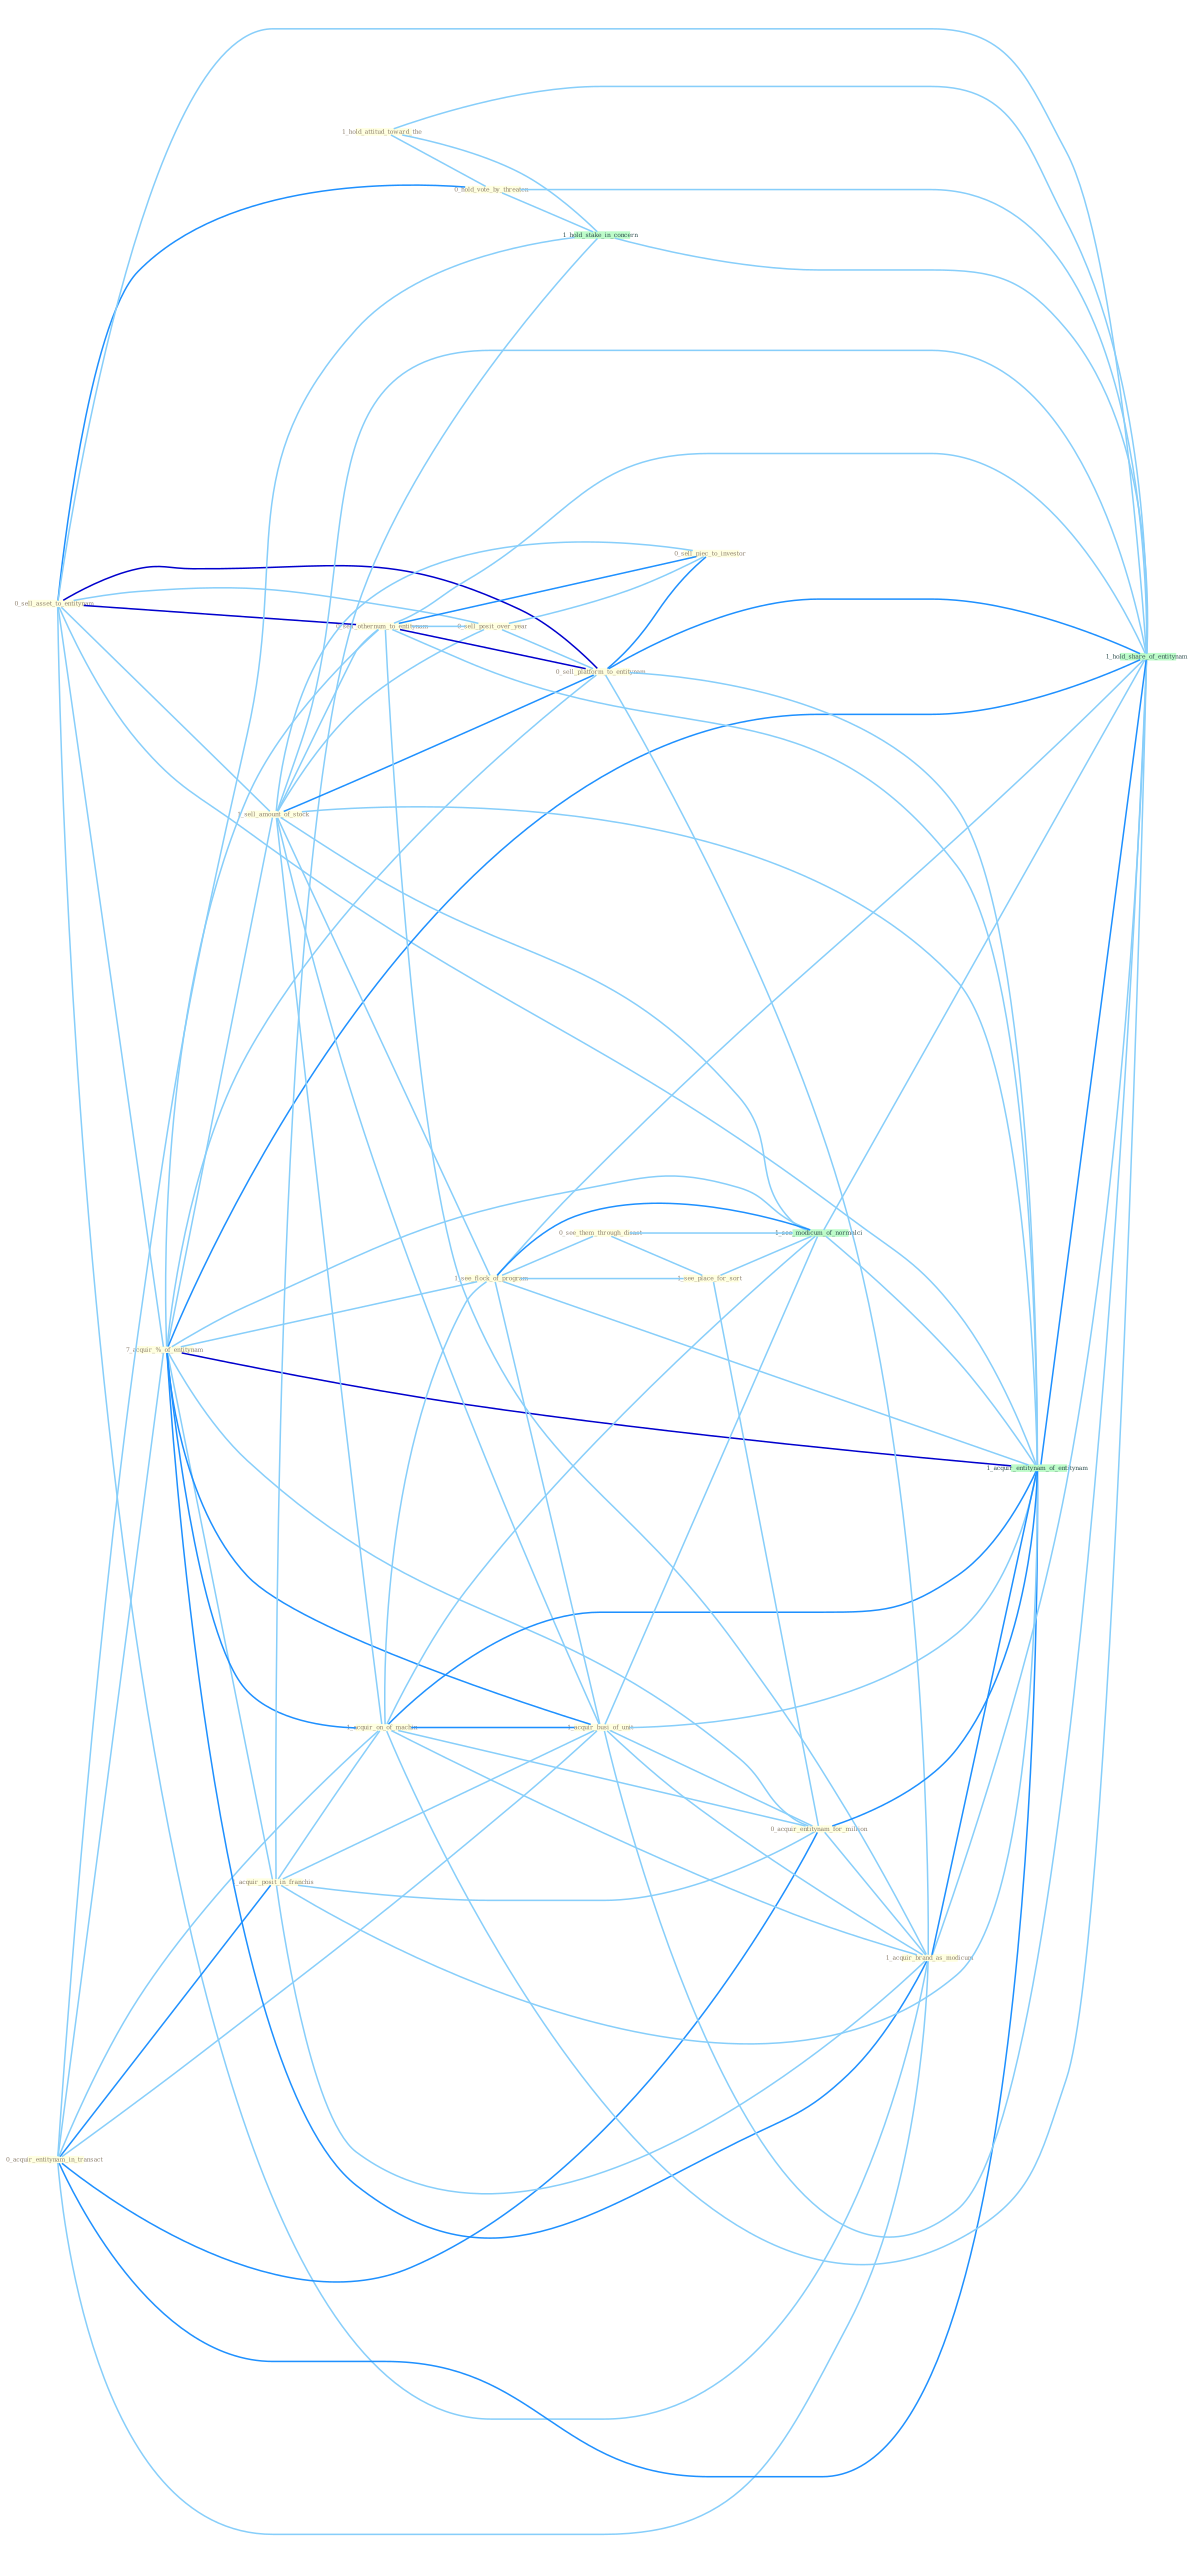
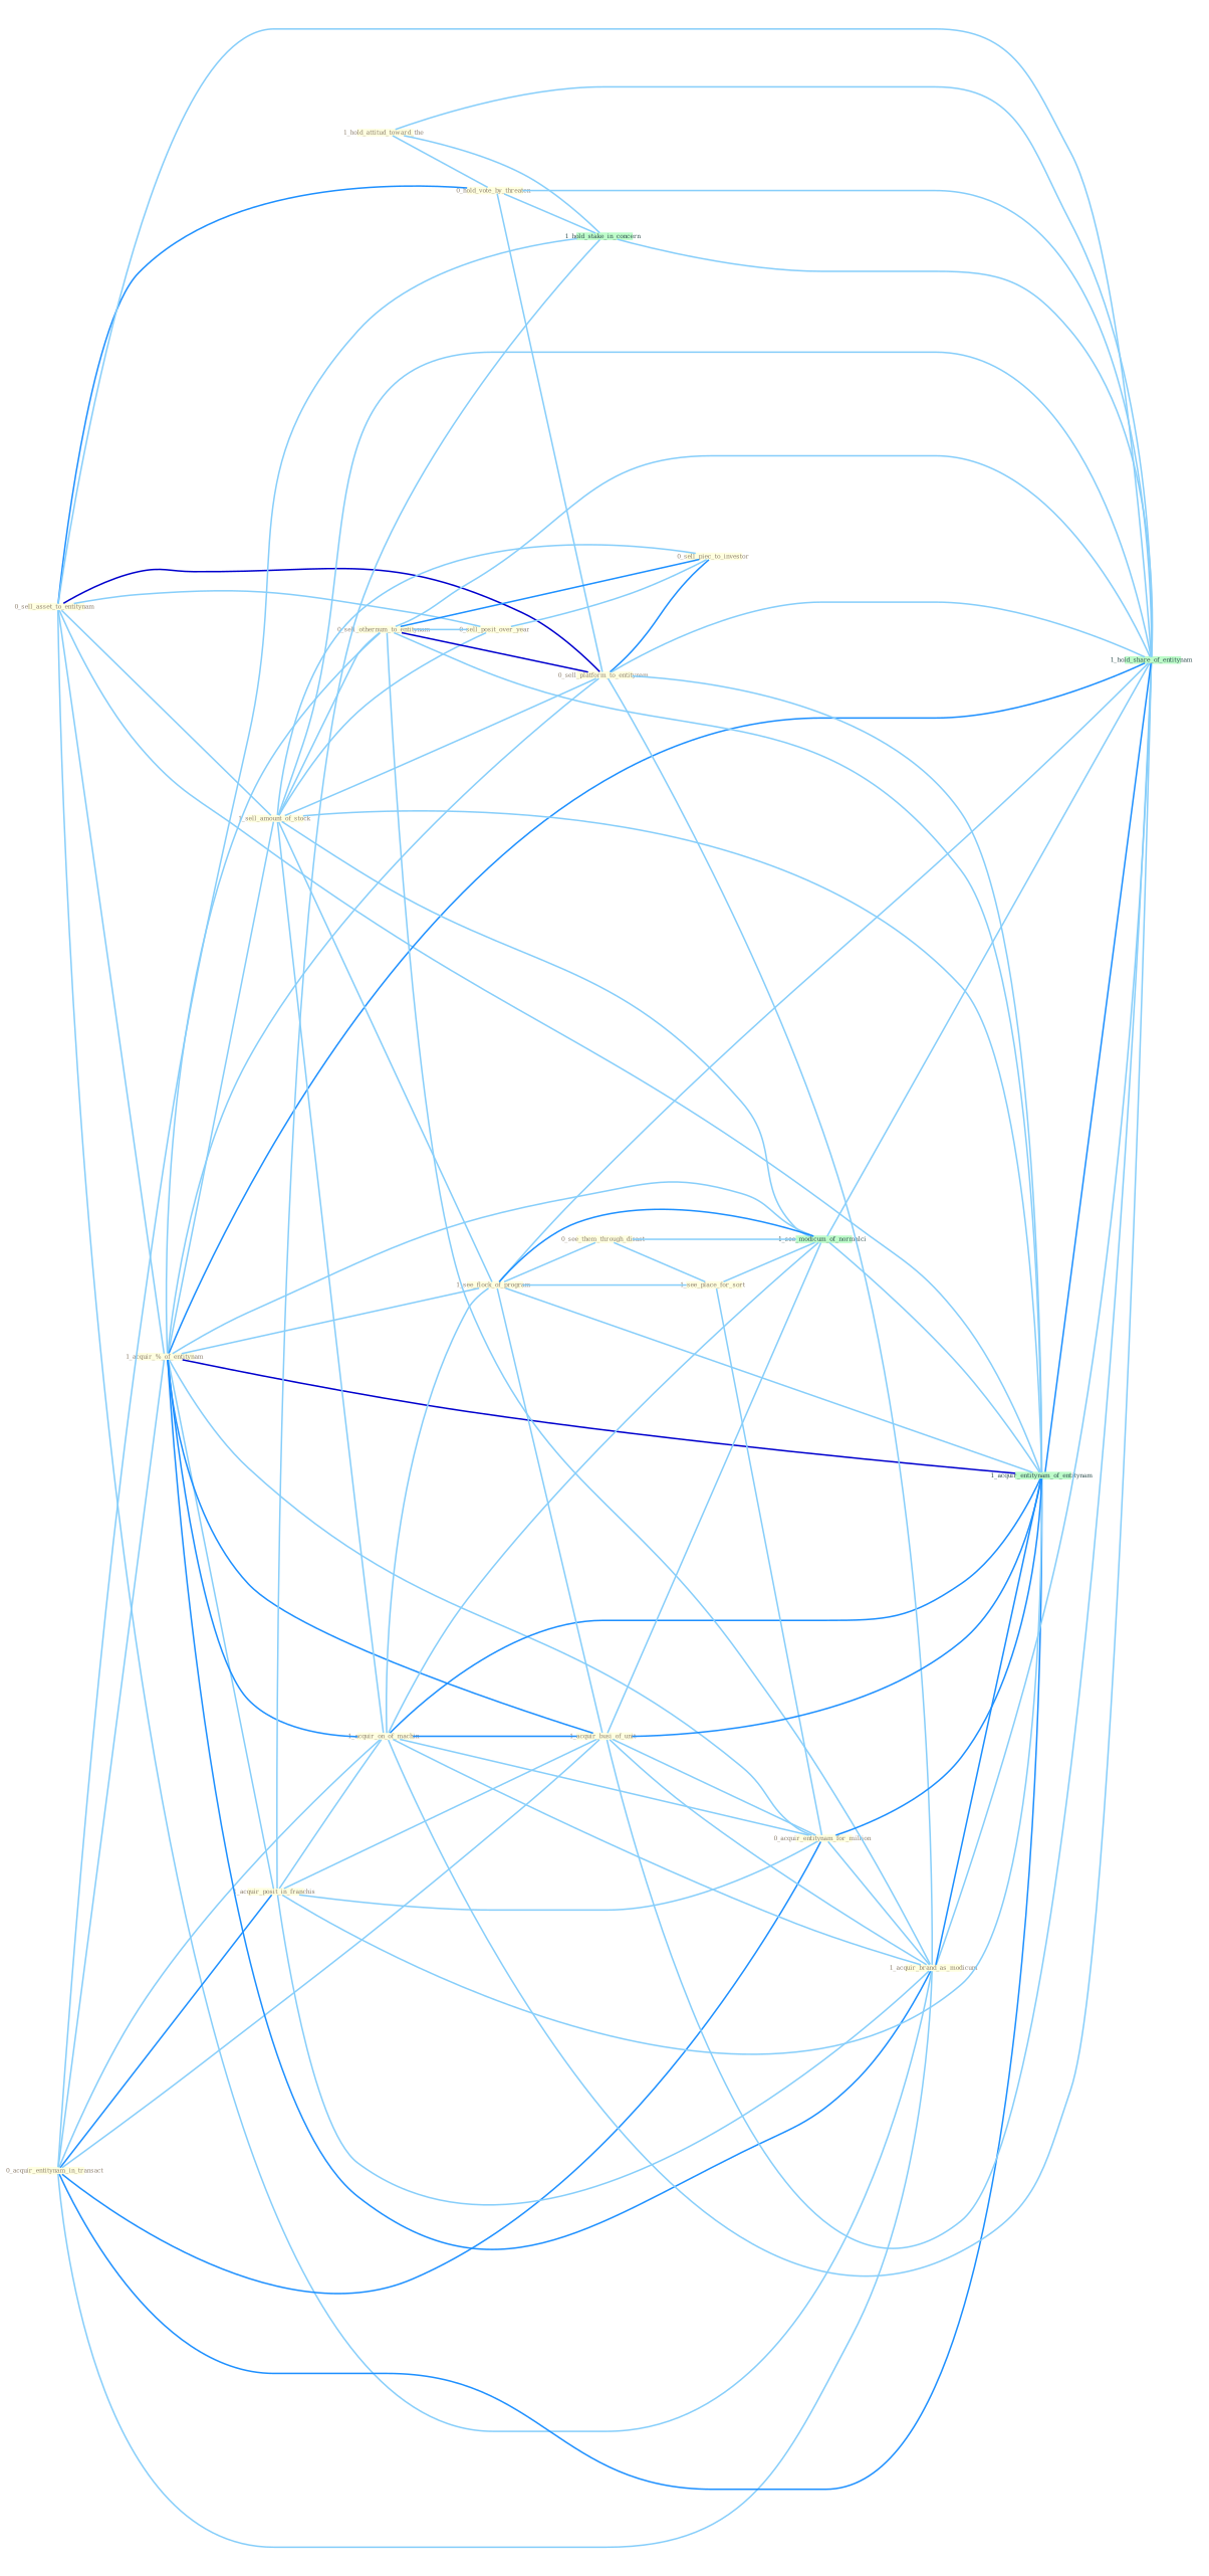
  graph {
    rankdir=LR
    node [color="#ffffe0" fixedsize=true fontcolor="#8b7d6b" fontsize=4 shape=polygon style=filled]
    edge [color="#87cefa" w=1]
    "1_hold_attitud_toward_the " [height=.06 width=.5]
    "0_sell_asset_to_entitynam " [height=.06 width=.5]
    "0_acquir_entitynam_in_transact " [height=.06 width=.5]
-   "1_acquir_%_of_entitynam " [height=.06 width=.5 label="7_acquir_%_of_entitynam"]
+   "1_acquir_%_of_entitynam " [height=.06 width=.5]
    "1_acquir_posit_in_franchis " [height=.06 width=.5]
    "1_sell_amount_of_stock " [height=.06 width=.5]
    "0_hold_vote_by_threaten " [height=.06 width=.5]
    "1_acquir_on_of_machin " [height=.06 width=.5]
    "0_sell_othernum_to_entitynam " [height=.06 width=.5]
    "1_see_flock_of_program " [height=.06 width=.5]
    n11 [height=.06 label="0_sell_posit_over_year" width=.5]
    "0_see_them_through_disast " [height=.06 width=.5]
    "0_sell_platform_to_entitynam " [height=.06 width=.5]
    "1_see_place_for_sort " [height=.06 width=.5]
    "1_acquir_busi_of_unit " [height=.06 width=.5]
    "0_acquir_entitynam_for_million " [height=.06 width=.5]
    n17 [height=.06 label="1_acquir_brand_as_modicum" width=.5]
    "0_sell_piec_to_investor " [height=.06 width=.5]
    "1_hold_stake_in_concern " [color="#BDFCC9" fontcolor="#2f4f4f" height=.06 width=.5]
    "1_hold_share_of_entitynam " [color="#BDFCC9" fontcolor="#2f4f4f" height=.06 width=.5]
    "1_acquir_entitynam_of_entitynam " [color="#BDFCC9" fontcolor="#2f4f4f" height=.06 width=.5]
    "1_see_modicum_of_normalci " [color="#BDFCC9" fontcolor="#2f4f4f" height=.06 width=.5]
    subgraph sub_1 {
      "1_hold_attitud_toward_the "
      "0_sell_asset_to_entitynam "
      "0_acquir_entitynam_in_transact "
      "1_acquir_%_of_entitynam "
      "1_acquir_posit_in_franchis "
      "1_sell_amount_of_stock "
      "0_hold_vote_by_threaten "
      "1_acquir_on_of_machin "
      "0_sell_othernum_to_entitynam "
      "1_see_flock_of_program "
      n11
      "0_see_them_through_disast "
      "0_sell_platform_to_entitynam "
      "1_see_place_for_sort "
      "1_acquir_busi_of_unit "
      "0_acquir_entitynam_for_million "
      n17
      "0_sell_piec_to_investor "
    }
    subgraph sub_2 {
    }
    "1_hold_attitud_toward_the " -- "0_hold_vote_by_threaten "
    "1_hold_attitud_toward_the " -- "1_hold_stake_in_concern "
    "1_hold_attitud_toward_the " -- "1_hold_share_of_entitynam "
    "0_sell_asset_to_entitynam " -- "1_acquir_%_of_entitynam "
    "0_sell_asset_to_entitynam " -- "1_sell_amount_of_stock "
    "0_sell_asset_to_entitynam " -- "0_hold_vote_by_threaten " [color="#1e90ff" w=2]
-   "0_sell_asset_to_entitynam " -- "0_sell_othernum_to_entitynam " [color="#0000cd" w=3]
    "0_sell_asset_to_entitynam " -- n11
    "0_sell_asset_to_entitynam " -- "0_sell_platform_to_entitynam " [color="#0000cd" w=3]
    "0_sell_asset_to_entitynam " -- n17
    "0_sell_asset_to_entitynam " -- "1_hold_share_of_entitynam "
    "0_sell_asset_to_entitynam " -- "1_acquir_entitynam_of_entitynam "
    "0_acquir_entitynam_in_transact " -- "1_acquir_%_of_entitynam "
    "0_acquir_entitynam_in_transact " -- "1_acquir_posit_in_franchis " [color="#1e90ff" w=2]
    "0_acquir_entitynam_in_transact " -- "1_acquir_on_of_machin "
    "0_acquir_entitynam_in_transact " -- "1_acquir_busi_of_unit "
    "0_acquir_entitynam_in_transact " -- "0_acquir_entitynam_for_million " [color="#1e90ff" w=2]
    "0_acquir_entitynam_in_transact " -- n17
    "0_acquir_entitynam_in_transact " -- "1_hold_stake_in_concern "
    "0_acquir_entitynam_in_transact " -- "1_acquir_entitynam_of_entitynam " [color="#1e90ff" w=2]
    "1_acquir_%_of_entitynam " -- "1_acquir_posit_in_franchis "
    "1_acquir_%_of_entitynam " -- "1_sell_amount_of_stock "
    "1_acquir_%_of_entitynam " -- "1_acquir_on_of_machin " [color="#1e90ff" w=2]
    "1_acquir_%_of_entitynam " -- "0_sell_othernum_to_entitynam "
    "1_acquir_%_of_entitynam " -- "1_see_flock_of_program "
    "1_acquir_%_of_entitynam " -- "0_sell_platform_to_entitynam "
    "1_acquir_%_of_entitynam " -- "1_acquir_busi_of_unit " [color="#1e90ff" w=2]
    "1_acquir_%_of_entitynam " -- "0_acquir_entitynam_for_million "
    "1_acquir_%_of_entitynam " -- n17 [color="#1e90ff" w=2]
    "1_acquir_%_of_entitynam " -- "1_hold_share_of_entitynam " [color="#1e90ff" w=2]
    "1_acquir_%_of_entitynam " -- "1_acquir_entitynam_of_entitynam " [color="#0000cd" w=3]
    "1_acquir_%_of_entitynam " -- "1_see_modicum_of_normalci "
    "1_acquir_posit_in_franchis " -- "1_acquir_on_of_machin "
    "1_acquir_posit_in_franchis " -- "1_acquir_busi_of_unit "
    "1_acquir_posit_in_franchis " -- "0_acquir_entitynam_for_million "
    "1_acquir_posit_in_franchis " -- n17
    "1_acquir_posit_in_franchis " -- "1_hold_stake_in_concern "
    "1_acquir_posit_in_franchis " -- "1_acquir_entitynam_of_entitynam "
    "1_sell_amount_of_stock " -- "1_acquir_on_of_machin "
    "1_sell_amount_of_stock " -- "0_sell_othernum_to_entitynam "
    "1_sell_amount_of_stock " -- "1_see_flock_of_program "
    "1_sell_amount_of_stock " -- n11
-   "1_sell_amount_of_stock " -- "0_sell_platform_to_entitynam " [color="#1e90ff"]
-   "1_sell_amount_of_stock " -- "1_acquir_busi_of_unit "
+   "1_sell_amount_of_stock " -- "0_sell_platform_to_entitynam "
    "1_sell_amount_of_stock " -- "0_sell_piec_to_investor "
    "1_sell_amount_of_stock " -- "1_hold_share_of_entitynam "
    "1_sell_amount_of_stock " -- "1_acquir_entitynam_of_entitynam "
    "1_sell_amount_of_stock " -- "1_see_modicum_of_normalci "
    "0_hold_vote_by_threaten " -- "1_hold_stake_in_concern "
    "0_hold_vote_by_threaten " -- "1_hold_share_of_entitynam "
    "1_acquir_on_of_machin " -- "1_see_flock_of_program "
    "1_acquir_on_of_machin " -- "1_acquir_busi_of_unit " [color="#1e90ff" w=2]
    "1_acquir_on_of_machin " -- "0_acquir_entitynam_for_million "
    "1_acquir_on_of_machin " -- n17
    "1_acquir_on_of_machin " -- "1_hold_share_of_entitynam "
    "1_acquir_on_of_machin " -- "1_acquir_entitynam_of_entitynam " [color="#1e90ff" w=2]
    "1_acquir_on_of_machin " -- "1_see_modicum_of_normalci "
    "0_sell_othernum_to_entitynam " -- n11
    "0_sell_othernum_to_entitynam " -- "0_sell_platform_to_entitynam " [color="#0000cd" w=3]
    "0_sell_othernum_to_entitynam " -- n17
    "0_sell_othernum_to_entitynam " -- "0_sell_piec_to_investor " [color="#1e90ff" w=2]
    "0_sell_othernum_to_entitynam " -- "1_hold_share_of_entitynam "
    "0_sell_othernum_to_entitynam " -- "1_acquir_entitynam_of_entitynam "
    "1_see_flock_of_program " -- "0_see_them_through_disast "
    "1_see_flock_of_program " -- "1_see_place_for_sort "
    "1_see_flock_of_program " -- "1_acquir_busi_of_unit "
    "1_see_flock_of_program " -- "1_hold_share_of_entitynam "
    "1_see_flock_of_program " -- "1_acquir_entitynam_of_entitynam "
    "1_see_flock_of_program " -- "1_see_modicum_of_normalci " [color="#1e90ff" w=2]
-   n11 -- "0_sell_platform_to_entitynam "
+   "0_hold_vote_by_threaten " -- "0_sell_platform_to_entitynam "
    n11 -- "0_sell_piec_to_investor "
    "0_see_them_through_disast " -- "1_see_place_for_sort "
    "0_see_them_through_disast " -- "1_see_modicum_of_normalci "
    "0_sell_platform_to_entitynam " -- n17
    "0_sell_platform_to_entitynam " -- "0_sell_piec_to_investor " [color="#1e90ff" w=2]
-   "0_sell_platform_to_entitynam " -- "1_hold_share_of_entitynam " [color="#1e90ff"]
+   "0_sell_platform_to_entitynam " -- "1_hold_share_of_entitynam "
    "0_sell_platform_to_entitynam " -- "1_acquir_entitynam_of_entitynam "
    "1_see_place_for_sort " -- "0_acquir_entitynam_for_million "
    "1_see_place_for_sort " -- "1_see_modicum_of_normalci "
    "1_acquir_busi_of_unit " -- "0_acquir_entitynam_for_million "
    "1_acquir_busi_of_unit " -- n17
    "1_acquir_busi_of_unit " -- "1_hold_share_of_entitynam "
-   "1_acquir_busi_of_unit " -- "1_acquir_entitynam_of_entitynam " [w=2]
+   "1_acquir_busi_of_unit " -- "1_acquir_entitynam_of_entitynam " [color="#1e90ff" w=2]
    "1_acquir_busi_of_unit " -- "1_see_modicum_of_normalci "
    "0_acquir_entitynam_for_million " -- n17
    "0_acquir_entitynam_for_million " -- "1_acquir_entitynam_of_entitynam " [color="#1e90ff" w=2]
    n17 -- "1_hold_share_of_entitynam "
    n17 -- "1_acquir_entitynam_of_entitynam " [color="#1e90ff" w=2]
    "1_hold_stake_in_concern " -- "1_hold_share_of_entitynam "
    "1_acquir_entitynam_of_entitynam " -- "1_hold_share_of_entitynam " [color="#1e90ff" w=2]
    "1_see_modicum_of_normalci " -- "1_hold_share_of_entitynam "
    "1_see_modicum_of_normalci " -- "1_acquir_entitynam_of_entitynam "
  }
